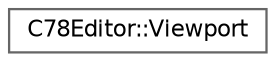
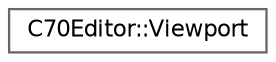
  digraph {
    rankdir=LR
-   n1 [color=grey40 fillcolor=white fontname=Helvetica fontsize=10 height=0.2 label="C78Editor::Viewport" shape=box style=filled width=0.4]
+   n1 [color=grey40 fillcolor=white fontname=Helvetica fontsize=10 height=0.2 label="C70Editor::Viewport" shape=box style=filled width=0.4]
  }
